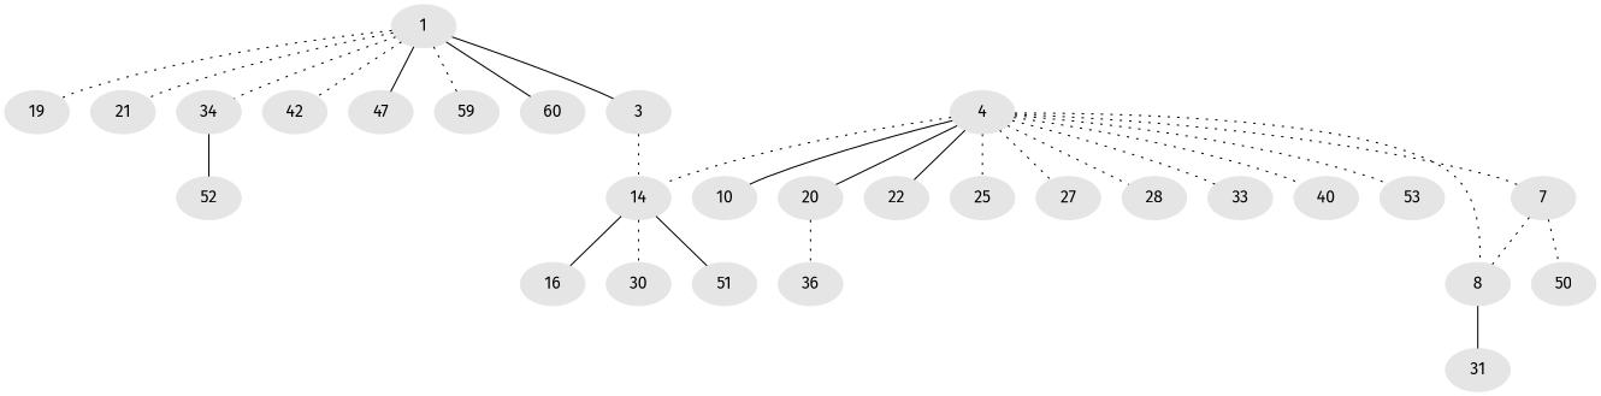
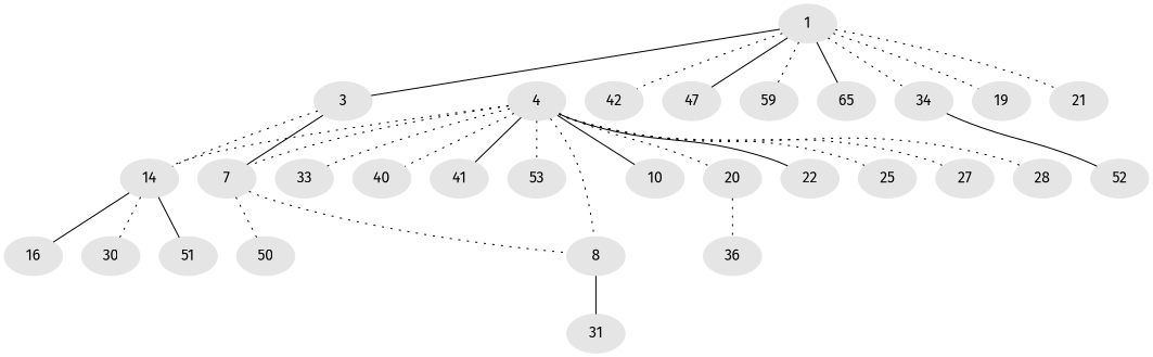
  graph {
    fontname="Fira Sans"
    node [color=gray90 fontname="Fira Sans" style=filled]
    edge [fontname="Fira Sans" style=dotted]
    1 [super="+5+2"]
    3 [super="+24"]
    19 [super="+57"]
    21
    34
    42
    47
    59
-   60
+   60 [label=65]
    7 [super="+55+56+38+49+54+39"]
    14 [super="+15"]
    4 [super="+6"]
    8 [super="+17+48+43"]
    10 [super="+37+35"]
    20
    22
    25
    27
    28
    33
    40 [super="+46"]
+   41 [super="+58"]
    53
    50
    52
    16
    30 [super="+45"]
    51
    31
    36
    1 -- 3 [style=solid weight=2]
    1 -- 19
    1 -- 21
    1 -- 34
    1 -- 42
    1 -- 47 [style=solid]
    1 -- 59
    1 -- 60 [style=solid weight=2]
+   3 -- 7 [style=solid]
    3 -- 14
    34 -- 52 [style=solid]
    7 -- 8
    7 -- 50
    14 -- 16 [style=solid]
    14 -- 30
    14 -- 51 [style=solid]
    4 -- 7
    4 -- 14 [weight=4]
    4 -- 8 [weight=2]
    4 -- 10 [style=solid weight=2]
-   4 -- 20 [style=solid]
+   4 -- 20
    4 -- 22 [style=solid]
    4 -- 25
    4 -- 27
    4 -- 28
    4 -- 33
    4 -- 40
+   4 -- 41 [style=solid]
    4 -- 53
    8 -- 31 [style=solid]
    20 -- 36
  }
